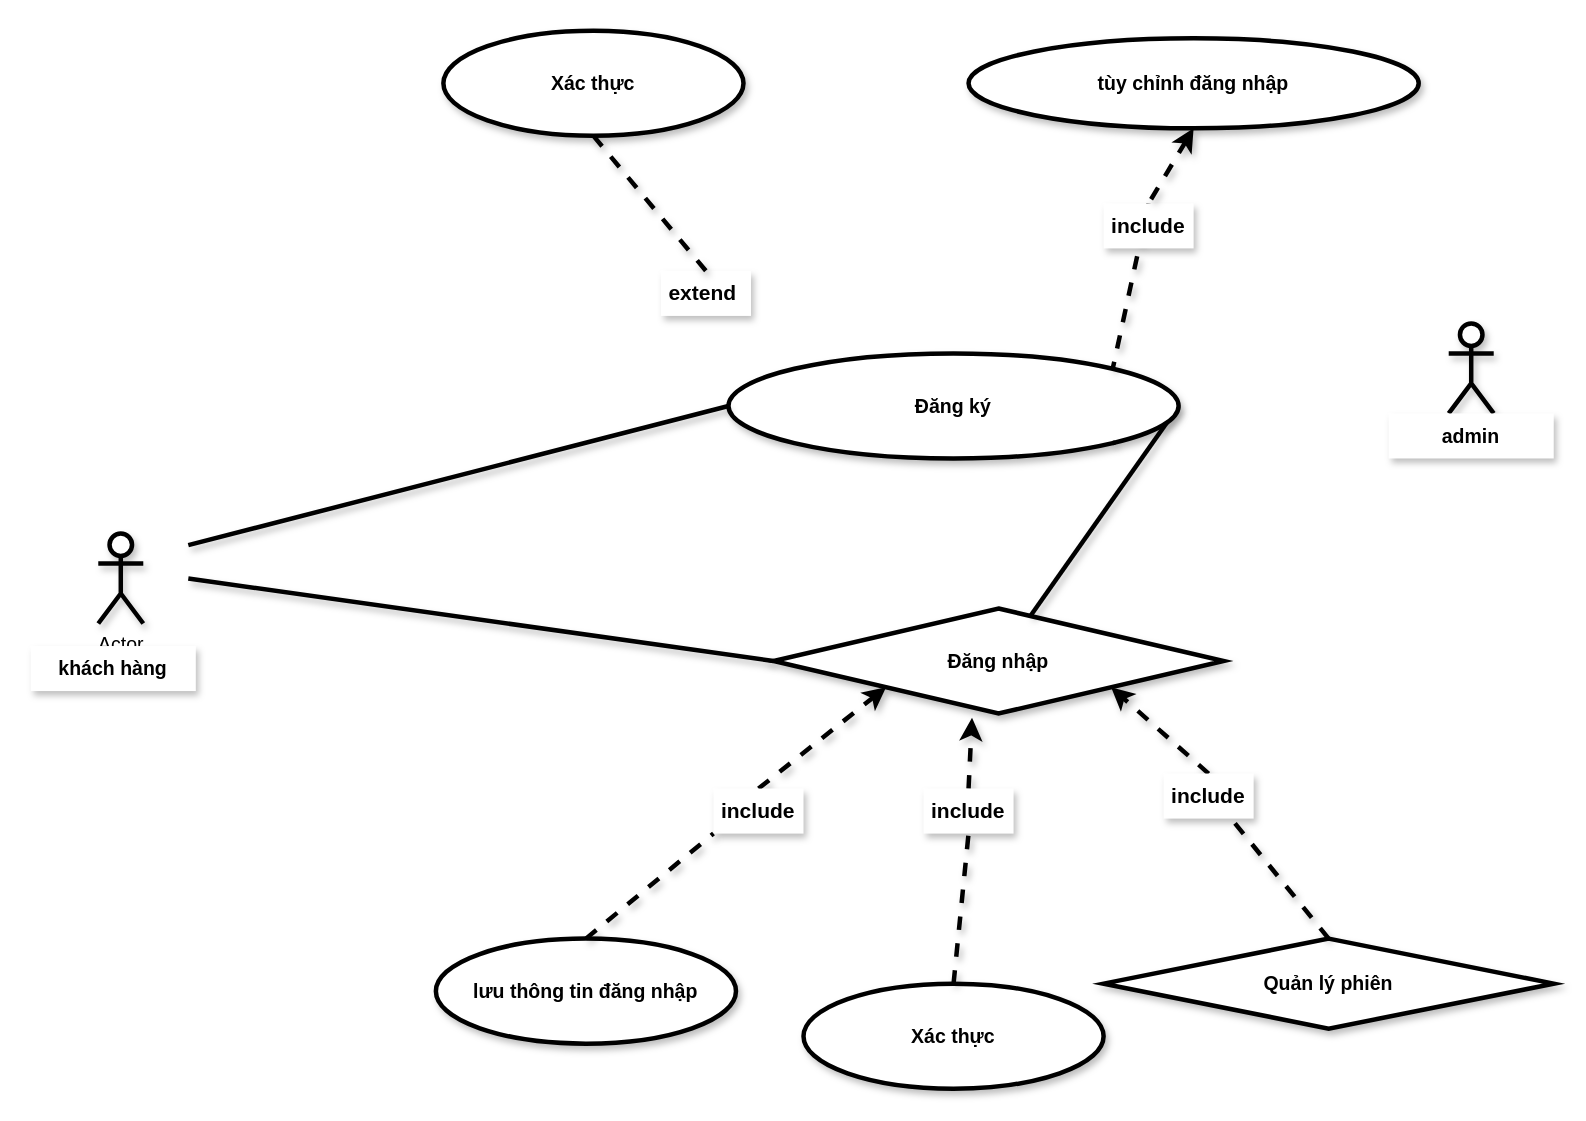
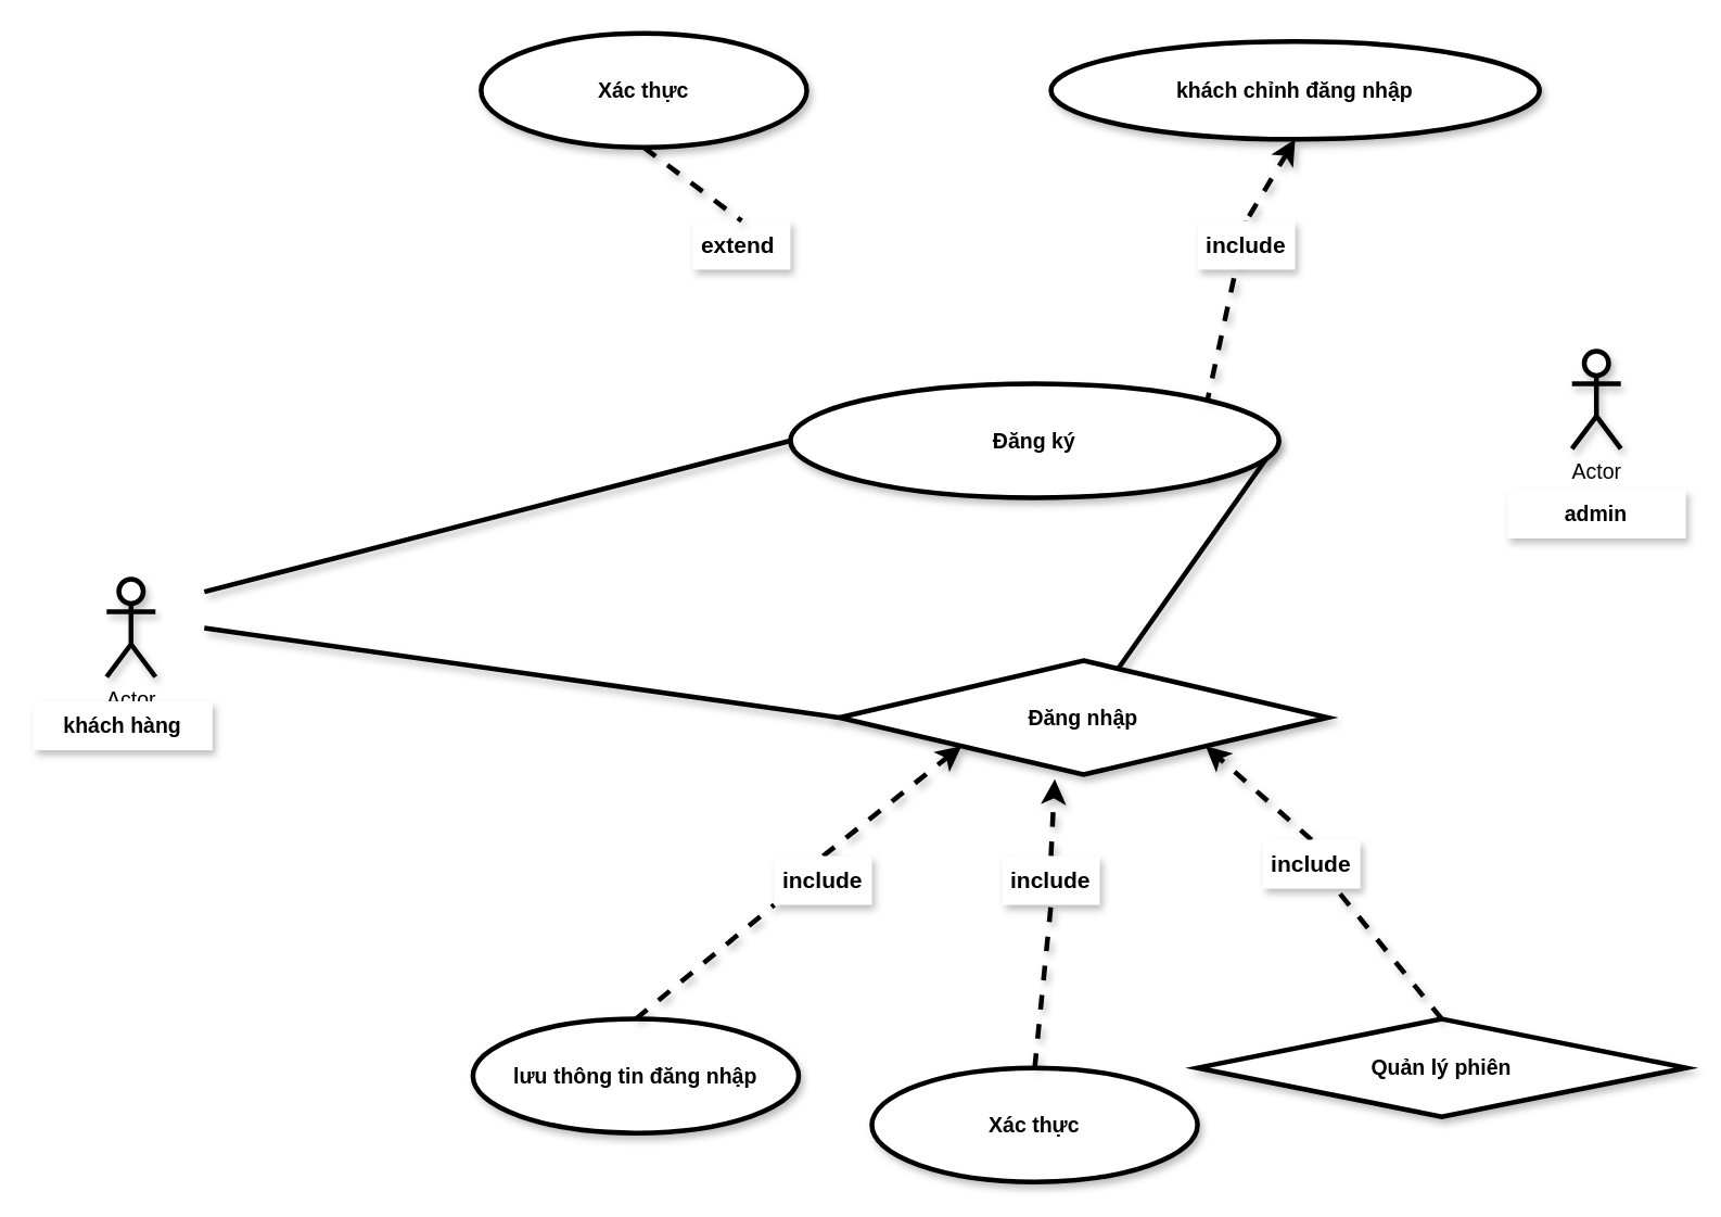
  <mxCell id="0" />
  <mxCell id="1" parent="0" />
  <mxCell id="2" value="Actor" style="shape=umlActor;verticalLabelPosition=bottom;verticalAlign=top;html=1;outlineConnect=0;strokeWidth=3;gradientColor=#ffffff;shadow=1;fontSize=13;points=[[0,1,0,0,0],[1,0,0,26,-6],[1,0.13,0,30,0],[1,0.3,0,30,0],[1,0.5,0,30,0],[1,0.67,0,30,0],[1,0.83,0,26,0],[1,1,0,20,0]];" parent="1" vertex="1"><mxGeometry x="65" y="355" width="30" height="60" as="geometry" /></mxCell>
  <mxCell id="3" value="khách hàng" style="text;html=1;strokeColor=none;fillColor=default;align=center;verticalAlign=middle;whiteSpace=wrap;rounded=0;shadow=1;fontSize=13;fontStyle=1" parent="1" vertex="1"><mxGeometry x="20" y="430" width="110" height="30" as="geometry" /></mxCell>
  <mxCell id="4" style="rounded=0;orthogonalLoop=1;jettySize=auto;html=1;exitX=1;exitY=0.5;exitDx=30;exitDy=0;entryX=0;entryY=0.5;entryDx=0;entryDy=0;shadow=1;fontSize=13;endArrow=none;endFill=0;strokeWidth=3;exitPerimeter=0;" parent="1" source="2" target="5" edge="1"><mxGeometry relative="1" as="geometry"><mxPoint x="455" y="355" as="sourcePoint" /></mxGeometry></mxCell>
  <mxCell id="5" value="Đăng nhập" style="rhombus;whiteSpace=wrap;html=1;align=center;newEdgeStyle={&quot;edgeStyle&quot;:&quot;entityRelationEdgeStyle&quot;,&quot;startArrow&quot;:&quot;none&quot;,&quot;endArrow&quot;:&quot;none&quot;,&quot;segment&quot;:10,&quot;curved&quot;:1};treeFolding=1;treeMoving=1;shadow=1;fontSize=13;strokeWidth=3;fillColor=default;gradientColor=#ffffff;fontStyle=1;" parent="1" vertex="1"><mxGeometry x="515" y="405" width="300" height="70" as="geometry" /></mxCell>
  <mxCell id="6" style="edgeStyle=none;rounded=0;orthogonalLoop=1;jettySize=auto;html=1;exitX=0.5;exitY=0;exitDx=0;exitDy=0;entryX=0;entryY=1;entryDx=0;entryDy=0;shadow=1;dashed=1;fontSize=13;endArrow=classic;endFill=1;strokeWidth=3;startArrow=none;" parent="1" source="10" target="5" edge="1"><mxGeometry relative="1" as="geometry" /></mxCell>
  <mxCell id="7" value="lưu thông tin đăng nhập" style="ellipse;whiteSpace=wrap;html=1;align=center;newEdgeStyle={&quot;edgeStyle&quot;:&quot;entityRelationEdgeStyle&quot;,&quot;startArrow&quot;:&quot;none&quot;,&quot;endArrow&quot;:&quot;none&quot;,&quot;segment&quot;:10,&quot;curved&quot;:1};treeFolding=1;treeMoving=1;shadow=1;fontSize=13;strokeWidth=3;fillColor=default;gradientColor=#ffffff;fontStyle=1" parent="1" vertex="1"><mxGeometry x="290" y="625" width="200" height="70" as="geometry" /></mxCell>
  <mxCell id="8" style="edgeStyle=none;rounded=0;orthogonalLoop=1;jettySize=auto;html=1;exitX=0.5;exitY=0;exitDx=0;exitDy=0;entryX=1;entryY=1;entryDx=0;entryDy=0;shadow=1;dashed=1;fontSize=13;endArrow=classic;endFill=1;strokeWidth=3;startArrow=none;" parent="1" source="12" target="5" edge="1"><mxGeometry relative="1" as="geometry" /></mxCell>
  <mxCell id="9" value="Quản lý phiên" style="rhombus;whiteSpace=wrap;html=1;align=center;newEdgeStyle={&quot;edgeStyle&quot;:&quot;entityRelationEdgeStyle&quot;,&quot;startArrow&quot;:&quot;none&quot;,&quot;endArrow&quot;:&quot;none&quot;,&quot;segment&quot;:10,&quot;curved&quot;:1};treeFolding=1;treeMoving=1;shadow=1;fontSize=13;strokeWidth=3;fillColor=default;gradientColor=#ffffff;fontStyle=1;" parent="1" vertex="1"><mxGeometry x="735" y="625" width="300" height="60" as="geometry" /></mxCell>
  <mxCell id="10" value="include" style="text;html=1;strokeColor=none;fillColor=default;align=center;verticalAlign=middle;whiteSpace=wrap;rounded=0;shadow=1;fontSize=14;fontStyle=1" parent="1" vertex="1"><mxGeometry x="475" y="525" width="60" height="30" as="geometry" /></mxCell>
  <mxCell id="11" value="" style="edgeStyle=none;rounded=0;orthogonalLoop=1;jettySize=auto;html=1;exitX=0.5;exitY=0;exitDx=0;exitDy=0;entryX=0;entryY=1;entryDx=0;entryDy=0;shadow=1;dashed=1;fontSize=13;endArrow=none;endFill=1;strokeWidth=3;startArrow=none;startFill=0;" parent="1" source="7" target="10" edge="1"><mxGeometry relative="1" as="geometry"><mxPoint x="645" y="495" as="sourcePoint" /><mxPoint x="698.934" y="379.749" as="targetPoint" /></mxGeometry></mxCell>
  <mxCell id="12" value="include" style="text;html=1;strokeColor=none;fillColor=default;align=center;verticalAlign=middle;whiteSpace=wrap;rounded=0;shadow=1;fontSize=14;fontStyle=1" parent="1" vertex="1"><mxGeometry x="775" y="515" width="60" height="30" as="geometry" /></mxCell>
  <mxCell id="13" value="" style="edgeStyle=none;rounded=0;orthogonalLoop=1;jettySize=auto;html=1;exitX=0.5;exitY=0;exitDx=0;exitDy=0;entryX=0.75;entryY=1;entryDx=0;entryDy=0;shadow=1;dashed=1;fontSize=13;endArrow=none;endFill=0;strokeWidth=3;startArrow=none;startFill=0;" parent="1" source="9" target="12" edge="1"><mxGeometry relative="1" as="geometry"><mxPoint x="990" y="505" as="sourcePoint" /><mxPoint x="771.066" y="379.749" as="targetPoint" /></mxGeometry></mxCell>
  <mxCell id="14" value="Actor" style="shape=umlActor;verticalLabelPosition=bottom;verticalAlign=top;html=1;outlineConnect=0;strokeWidth=3;gradientColor=#ffffff;shadow=1;fontSize=13;points=[[0,1,0,0,0],[1,0,0,26,-6],[1,0.13,0,30,0],[1,0.3,0,30,0],[1,0.5,0,30,0],[1,0.67,0,30,0],[1,0.83,0,26,0],[1,1,0,20,0]];" vertex="1" parent="1"><mxGeometry x="965" y="215" width="30" height="60" as="geometry" /></mxCell>
- <mxCell id="15" value="admin" style="text;html=1;strokeColor=none;fillColor=default;align=center;verticalAlign=middle;whiteSpace=wrap;rounded=0;shadow=1;fontSize=13;fontStyle=1" vertex="1" parent="1"><mxGeometry x="925" y="275" width="110" height="30" as="geometry" /></mxCell>
+ <mxCell id="15" value="admin" style="text;html=1;strokeColor=none;fillColor=default;align=center;verticalAlign=middle;whiteSpace=wrap;rounded=0;shadow=1;fontSize=13;fontStyle=1" vertex="1" parent="1"><mxGeometry x="925" y="300" width="110" height="30" as="geometry" /></mxCell>
  <mxCell id="16" style="edgeStyle=none;rounded=0;orthogonalLoop=1;jettySize=auto;html=1;exitX=1;exitY=0.5;exitDx=0;exitDy=0;shadow=1;fontFamily=Times New Roman;fontSize=17;endArrow=none;endFill=0;strokeWidth=3;" edge="1" parent="1" source="17" target="5"><mxGeometry relative="1" as="geometry" /></mxCell>
  <mxCell id="17" value="Đăng ký" style="ellipse;whiteSpace=wrap;html=1;align=center;newEdgeStyle={&quot;edgeStyle&quot;:&quot;entityRelationEdgeStyle&quot;,&quot;startArrow&quot;:&quot;none&quot;,&quot;endArrow&quot;:&quot;none&quot;,&quot;segment&quot;:10,&quot;curved&quot;:1};treeFolding=1;treeMoving=1;shadow=1;fontSize=13;strokeWidth=3;fillColor=default;gradientColor=#ffffff;fontStyle=1" vertex="1" parent="1"><mxGeometry x="485" y="235" width="300" height="70" as="geometry" /></mxCell>
  <mxCell id="18" value="Xác thực" style="ellipse;whiteSpace=wrap;html=1;align=center;newEdgeStyle={&quot;edgeStyle&quot;:&quot;entityRelationEdgeStyle&quot;,&quot;startArrow&quot;:&quot;none&quot;,&quot;endArrow&quot;:&quot;none&quot;,&quot;segment&quot;:10,&quot;curved&quot;:1};treeFolding=1;treeMoving=1;shadow=1;fontSize=13;strokeWidth=3;fillColor=default;gradientColor=#ffffff;fontStyle=1" vertex="1" parent="1"><mxGeometry x="295" y="20" width="200" height="70" as="geometry" /></mxCell>
  <mxCell id="19" style="edgeStyle=none;rounded=0;orthogonalLoop=1;jettySize=auto;html=1;exitX=0.5;exitY=0;exitDx=0;exitDy=0;entryX=1;entryY=0;entryDx=0;entryDy=0;shadow=1;dashed=1;fontSize=13;endArrow=none;endFill=0;strokeWidth=3;startArrow=none;" edge="1" parent="1" source="23" target="17"><mxGeometry relative="1" as="geometry" /></mxCell>
- <mxCell id="20" value="tùy chỉnh đăng nhập" style="ellipse;whiteSpace=wrap;html=1;align=center;newEdgeStyle={&quot;edgeStyle&quot;:&quot;entityRelationEdgeStyle&quot;,&quot;startArrow&quot;:&quot;none&quot;,&quot;endArrow&quot;:&quot;none&quot;,&quot;segment&quot;:10,&quot;curved&quot;:1};treeFolding=1;treeMoving=1;shadow=1;fontSize=13;strokeWidth=3;fillColor=default;gradientColor=#ffffff;fontStyle=1" vertex="1" parent="1"><mxGeometry x="645" y="25" width="300" height="60" as="geometry" /></mxCell>
- <mxCell id="21" value="extend&amp;nbsp;" style="text;html=1;strokeColor=none;fillColor=default;align=center;verticalAlign=middle;whiteSpace=wrap;rounded=0;shadow=1;fontSize=14;fontStyle=1" vertex="1" parent="1"><mxGeometry x="440" y="180" width="60" height="30" as="geometry" /></mxCell>
+ <mxCell id="20" value="khách chỉnh đăng nhập" style="ellipse;whiteSpace=wrap;html=1;align=center;newEdgeStyle={&quot;edgeStyle&quot;:&quot;entityRelationEdgeStyle&quot;,&quot;startArrow&quot;:&quot;none&quot;,&quot;endArrow&quot;:&quot;none&quot;,&quot;segment&quot;:10,&quot;curved&quot;:1};treeFolding=1;treeMoving=1;shadow=1;fontSize=13;strokeWidth=3;fillColor=default;gradientColor=#ffffff;fontStyle=1" vertex="1" parent="1"><mxGeometry x="645" y="25" width="300" height="60" as="geometry" /></mxCell>
+ <mxCell id="21" value="extend&amp;nbsp;" style="text;html=1;strokeColor=none;fillColor=default;align=center;verticalAlign=middle;whiteSpace=wrap;rounded=0;shadow=1;fontSize=14;fontStyle=1" vertex="1" parent="1"><mxGeometry x="425" y="135" width="60" height="30" as="geometry" /></mxCell>
  <mxCell id="22" value="" style="edgeStyle=none;rounded=0;orthogonalLoop=1;jettySize=auto;html=1;exitX=0.5;exitY=1;exitDx=0;exitDy=0;entryX=0.5;entryY=0;entryDx=0;entryDy=0;shadow=1;dashed=1;fontSize=13;endArrow=none;endFill=1;strokeWidth=3;startArrow=none;startFill=0;" edge="1" parent="1" source="18" target="21"><mxGeometry relative="1" as="geometry"><mxPoint x="545" y="155" as="sourcePoint" /><mxPoint x="598.934" y="39.749" as="targetPoint" /></mxGeometry></mxCell>
  <mxCell id="23" value="include" style="text;html=1;strokeColor=none;fillColor=default;align=center;verticalAlign=middle;whiteSpace=wrap;rounded=0;shadow=1;fontSize=14;fontStyle=1" vertex="1" parent="1"><mxGeometry x="735" y="135" width="60" height="30" as="geometry" /></mxCell>
  <mxCell id="24" value="" style="edgeStyle=none;rounded=0;orthogonalLoop=1;jettySize=auto;html=1;entryX=0.5;entryY=0;entryDx=0;entryDy=0;shadow=1;dashed=1;fontSize=13;endArrow=none;endFill=1;strokeWidth=3;startArrow=classic;startFill=1;exitX=0.5;exitY=1;exitDx=0;exitDy=0;" edge="1" parent="1" source="20" target="23"><mxGeometry relative="1" as="geometry"><mxPoint x="785" y="75" as="sourcePoint" /><mxPoint x="671.066" y="39.749" as="targetPoint" /></mxGeometry></mxCell>
  <mxCell id="25" style="edgeStyle=none;rounded=0;orthogonalLoop=1;jettySize=auto;html=1;exitX=1;exitY=1;exitDx=0;exitDy=0;shadow=1;fontFamily=Times New Roman;fontSize=17;endArrow=none;endFill=0;strokeWidth=3;" edge="1" parent="1" source="17" target="17"><mxGeometry relative="1" as="geometry" /></mxCell>
  <mxCell id="26" style="rounded=0;orthogonalLoop=1;jettySize=auto;html=1;exitX=1;exitY=0.13;exitDx=30;exitDy=0;entryX=0;entryY=0.5;entryDx=0;entryDy=0;shadow=1;fontSize=13;endArrow=none;endFill=0;strokeWidth=3;exitPerimeter=0;" edge="1" parent="1" source="2" target="17"><mxGeometry relative="1" as="geometry"><mxPoint x="135" y="395" as="sourcePoint" /><mxPoint x="525" y="570" as="targetPoint" /></mxGeometry></mxCell>
  <mxCell id="27" style="edgeStyle=none;rounded=0;orthogonalLoop=1;jettySize=auto;html=1;exitX=0.5;exitY=0;exitDx=0;exitDy=0;entryX=0.441;entryY=1.04;entryDx=0;entryDy=0;shadow=1;dashed=1;fontSize=13;endArrow=classic;endFill=1;strokeWidth=3;startArrow=none;entryPerimeter=0;" edge="1" parent="1" source="29" target="5"><mxGeometry relative="1" as="geometry"><mxPoint x="645" y="595" as="targetPoint" /></mxGeometry></mxCell>
  <mxCell id="28" value="Xác thực" style="ellipse;whiteSpace=wrap;html=1;align=center;newEdgeStyle={&quot;edgeStyle&quot;:&quot;entityRelationEdgeStyle&quot;,&quot;startArrow&quot;:&quot;none&quot;,&quot;endArrow&quot;:&quot;none&quot;,&quot;segment&quot;:10,&quot;curved&quot;:1};treeFolding=1;treeMoving=1;shadow=1;fontSize=13;strokeWidth=3;fillColor=default;gradientColor=#ffffff;fontStyle=1" vertex="1" parent="1"><mxGeometry x="535" y="655" width="200" height="70" as="geometry" /></mxCell>
  <mxCell id="29" value="include" style="text;html=1;strokeColor=none;fillColor=default;align=center;verticalAlign=middle;whiteSpace=wrap;rounded=0;shadow=1;fontSize=14;fontStyle=1" vertex="1" parent="1"><mxGeometry x="615" y="525" width="60" height="30" as="geometry" /></mxCell>
  <mxCell id="30" value="" style="edgeStyle=none;rounded=0;orthogonalLoop=1;jettySize=auto;html=1;exitX=0.5;exitY=0;exitDx=0;exitDy=0;entryX=0.5;entryY=1;entryDx=0;entryDy=0;shadow=1;dashed=1;fontSize=13;endArrow=none;endFill=1;strokeWidth=3;startArrow=none;startFill=0;" edge="1" parent="1" source="28" target="29"><mxGeometry relative="1" as="geometry"><mxPoint x="805" y="515.25" as="sourcePoint" /><mxPoint x="858.934" y="399.999" as="targetPoint" /></mxGeometry></mxCell>
